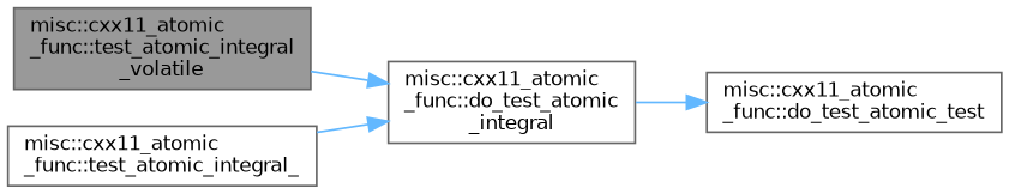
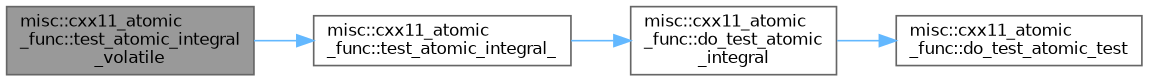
  digraph {
    rankdir=LR
    node [color=grey40 fillcolor=white fontname=Helvetica fontsize=10 shape=box style=filled]
    edge [color=steelblue1 fontname=Helvetica fontsize=10 labelfontname=Helvetica labelfontsize=10 style=solid]
    n1 [color=gray40 fillcolor=grey60 fontcolor=black height=0.2 label="misc::cxx11_atomic\l_func::test_atomic_integral\l_volatile" width=0.4]
    n2 [height=0.2 label="misc::cxx11_atomic\l_func::test_atomic_integral_" width=0.4]
    n3 [height=0.2 label="misc::cxx11_atomic\l_func::do_test_atomic\l_integral" width=0.4]
    n4 [height=0.2 label="misc::cxx11_atomic\l_func::do_test_atomic_test" width=0.4]
-   n1 -> n3
+   n1 -> n2
    n2 -> n3
    n3 -> n4
  }
